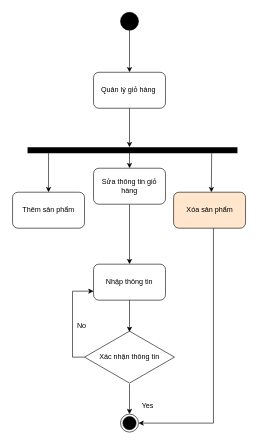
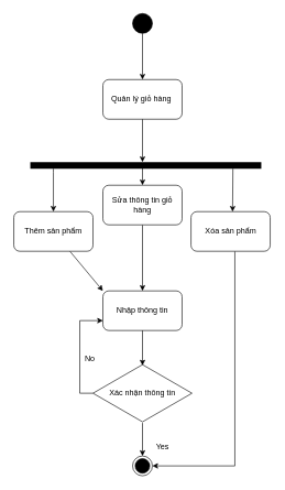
  <mxCell id="0" />
  <mxCell id="1" parent="0" />
  <mxCell id="2" style="edgeStyle=orthogonalEdgeStyle;rounded=0;orthogonalLoop=1;jettySize=auto;html=1;" parent="1" source="3" target="4" edge="1"><mxGeometry relative="1" as="geometry" /></mxCell>
  <mxCell id="3" value="" style="ellipse;fillColor=strokeColor;html=1;" parent="1" vertex="1"><mxGeometry x="200" y="20" width="30" height="30" as="geometry" /></mxCell>
  <mxCell id="4" value="Quản lý giỏ hàng&amp;nbsp;" style="rounded=1;whiteSpace=wrap;html=1;" parent="1" vertex="1"><mxGeometry x="155" y="120" width="120" height="60" as="geometry" /></mxCell>
  <mxCell id="5" style="edgeStyle=orthogonalEdgeStyle;rounded=0;orthogonalLoop=1;jettySize=auto;html=1;entryX=0.5;entryY=0;entryDx=0;entryDy=0;" parent="1" source="8" target="11" edge="1"><mxGeometry relative="1" as="geometry"><Array as="points"><mxPoint x="80" y="260" /><mxPoint x="80" y="260" /></Array></mxGeometry></mxCell>
  <mxCell id="6" style="rounded=0;orthogonalLoop=1;jettySize=auto;html=1;entryX=0.5;entryY=0;entryDx=0;entryDy=0;" parent="1" target="13" edge="1"><mxGeometry relative="1" as="geometry"><mxPoint x="215" y="253" as="sourcePoint" /><mxPoint x="215" y="318" as="targetPoint" /></mxGeometry></mxCell>
  <mxCell id="7" style="rounded=0;orthogonalLoop=1;jettySize=auto;html=1;entryX=0.525;entryY=0.001;entryDx=0;entryDy=0;entryPerimeter=0;" parent="1" target="15" edge="1"><mxGeometry relative="1" as="geometry"><mxPoint x="352" y="255" as="sourcePoint" /><mxPoint x="351.54" y="314.7" as="targetPoint" /></mxGeometry></mxCell>
  <mxCell id="8" value="" style="line;strokeWidth=10;html=1;fontSize=16;" parent="1" vertex="1"><mxGeometry x="45" y="245" width="350" height="10" as="geometry" /></mxCell>
  <mxCell id="9" style="rounded=0;orthogonalLoop=1;jettySize=auto;html=1;" parent="1" edge="1"><mxGeometry relative="1" as="geometry"><mxPoint x="215" y="180" as="sourcePoint" /><mxPoint x="215" y="245" as="targetPoint" /></mxGeometry></mxCell>
+ <mxCell id="10" style="rounded=0;orthogonalLoop=1;jettySize=auto;html=1;entryX=0;entryY=0;entryDx=0;entryDy=0;" parent="1" source="11" target="16" edge="1"><mxGeometry relative="1" as="geometry" /></mxCell>
  <mxCell id="11" value="Thêm sản phẩm" style="rounded=1;whiteSpace=wrap;html=1;" parent="1" vertex="1"><mxGeometry x="20" y="320" width="120" height="60" as="geometry" /></mxCell>
  <mxCell id="12" style="edgeStyle=orthogonalEdgeStyle;rounded=0;orthogonalLoop=1;jettySize=auto;html=1;entryX=0.5;entryY=0;entryDx=0;entryDy=0;" parent="1" source="13" target="16" edge="1"><mxGeometry relative="1" as="geometry" /></mxCell>
  <mxCell id="13" value="Sửa thông tin giỏ hàng" style="rounded=1;whiteSpace=wrap;html=1;" parent="1" vertex="1"><mxGeometry x="155" y="280" width="120" height="60" as="geometry" /></mxCell>
  <mxCell id="14" style="edgeStyle=orthogonalEdgeStyle;rounded=0;orthogonalLoop=1;jettySize=auto;html=1;entryX=1;entryY=0.5;entryDx=0;entryDy=0;" parent="1" source="15" target="22" edge="1"><mxGeometry relative="1" as="geometry"><Array as="points"><mxPoint x="355" y="705" /></Array></mxGeometry></mxCell>
- <mxCell id="15" value="Xóa sản phẩm" style="rounded=1;whiteSpace=wrap;html=1;fillColor=#ffe6cc;" parent="1" vertex="1"><mxGeometry x="288.5" y="320" width="120" height="60" as="geometry" /></mxCell>
+ <mxCell id="15" value="Xóa sản phẩm" style="rounded=1;whiteSpace=wrap;html=1;" parent="1" vertex="1"><mxGeometry x="288.5" y="320" width="120" height="60" as="geometry" /></mxCell>
  <mxCell id="16" value="Nhập thông tin" style="rounded=1;whiteSpace=wrap;html=1;" parent="1" vertex="1"><mxGeometry x="155" y="440" width="120" height="60" as="geometry" /></mxCell>
  <mxCell id="17" style="edgeStyle=orthogonalEdgeStyle;rounded=0;orthogonalLoop=1;jettySize=auto;html=1;entryX=0;entryY=0.75;entryDx=0;entryDy=0;" parent="1" source="19" target="16" edge="1"><mxGeometry relative="1" as="geometry"><Array as="points"><mxPoint x="120" y="595" /><mxPoint x="120" y="485" /></Array></mxGeometry></mxCell>
  <mxCell id="18" style="edgeStyle=orthogonalEdgeStyle;rounded=0;orthogonalLoop=1;jettySize=auto;html=1;entryX=0.5;entryY=0;entryDx=0;entryDy=0;" parent="1" source="19" target="22" edge="1"><mxGeometry relative="1" as="geometry" /></mxCell>
  <mxCell id="19" value="Xác nhận thông tin" style="html=1;whiteSpace=wrap;aspect=fixed;shape=isoRectangle;" parent="1" vertex="1"><mxGeometry x="140" y="550" width="150" height="90" as="geometry" /></mxCell>
  <mxCell id="20" style="edgeStyle=orthogonalEdgeStyle;rounded=0;orthogonalLoop=1;jettySize=auto;html=1;entryX=0.5;entryY=0.033;entryDx=0;entryDy=0;entryPerimeter=0;" parent="1" source="16" target="19" edge="1"><mxGeometry relative="1" as="geometry" /></mxCell>
  <mxCell id="21" value="No&lt;div&gt;&lt;br&gt;&lt;/div&gt;" style="text;html=1;align=center;verticalAlign=middle;resizable=0;points=[];autosize=1;strokeColor=none;fillColor=none;" parent="1" vertex="1"><mxGeometry x="115" y="530" width="40" height="40" as="geometry" /></mxCell>
  <mxCell id="22" value="" style="ellipse;html=1;shape=endState;fillColor=strokeColor;" parent="1" vertex="1"><mxGeometry x="200" y="690" width="30" height="30" as="geometry" /></mxCell>
  <mxCell id="23" value="Yes&lt;div&gt;&lt;br&gt;&lt;/div&gt;" style="text;html=1;align=center;verticalAlign=middle;resizable=0;points=[];autosize=1;strokeColor=none;fillColor=none;" parent="1" vertex="1"><mxGeometry x="225" y="663" width="40" height="40" as="geometry" /></mxCell>
